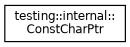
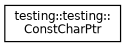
  digraph {
    rankdir=LR
-   n1 [color=black fillcolor=white fontname=Helvetica fontsize=10 height=0.2 label="testing::internal::\lConstCharPtr" shape=record style=filled width=0.4]
+   n1 [color=black fillcolor=white fontname=Helvetica fontsize=10 height=0.2 label="testing::testing::\lConstCharPtr" shape=record style=filled width=0.4]
  }
